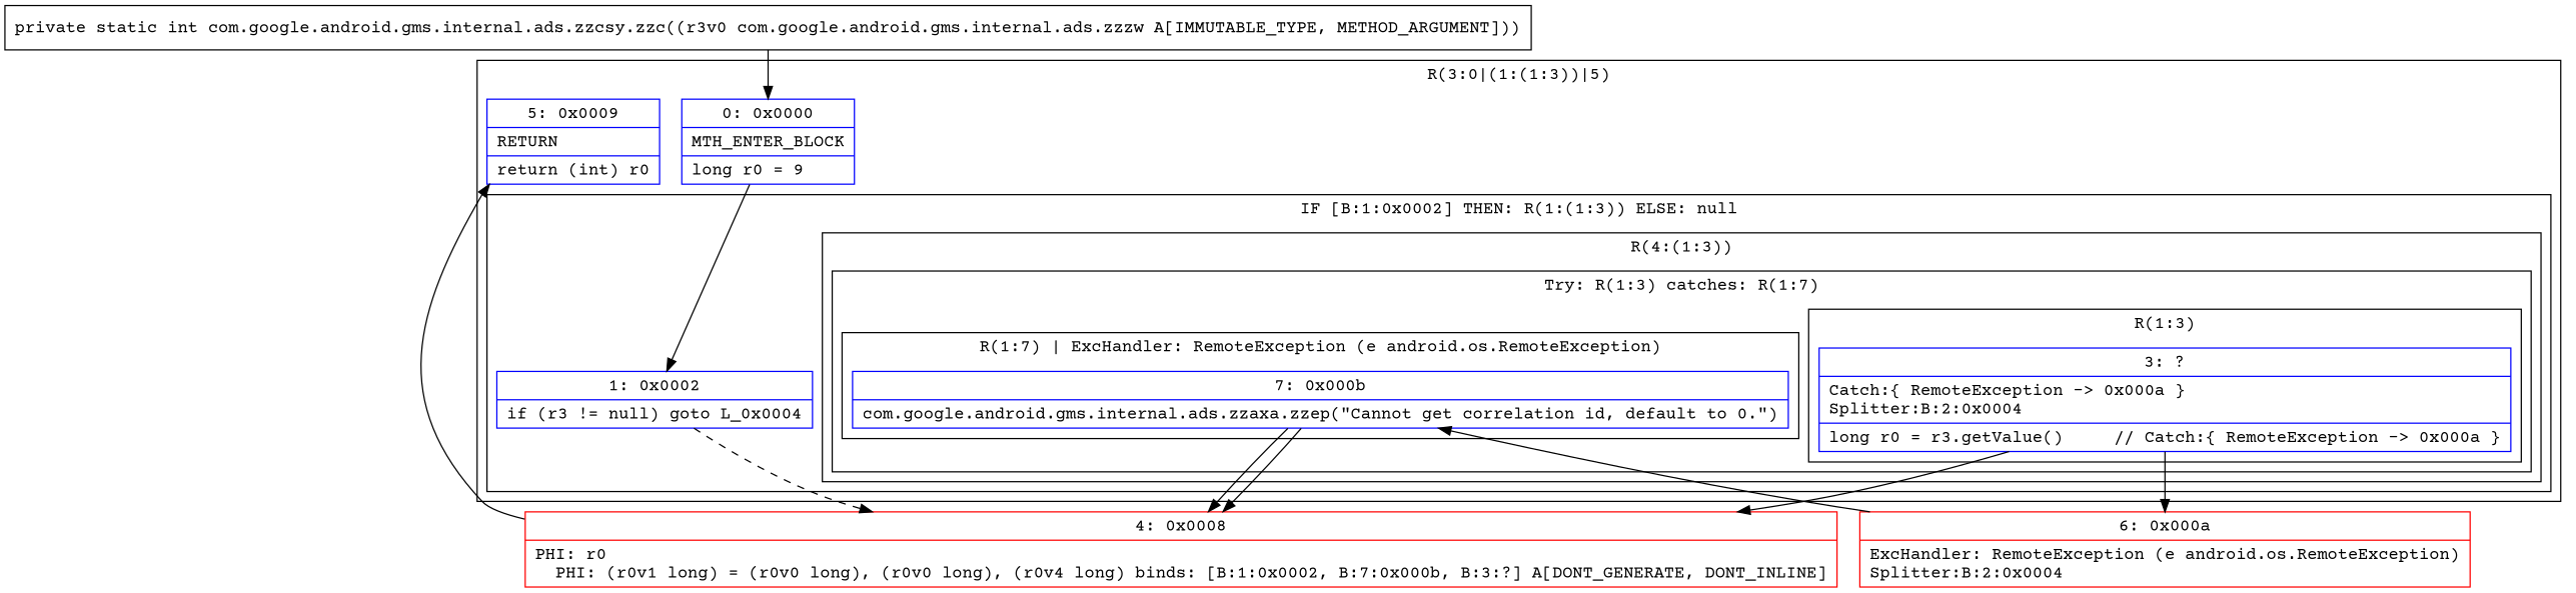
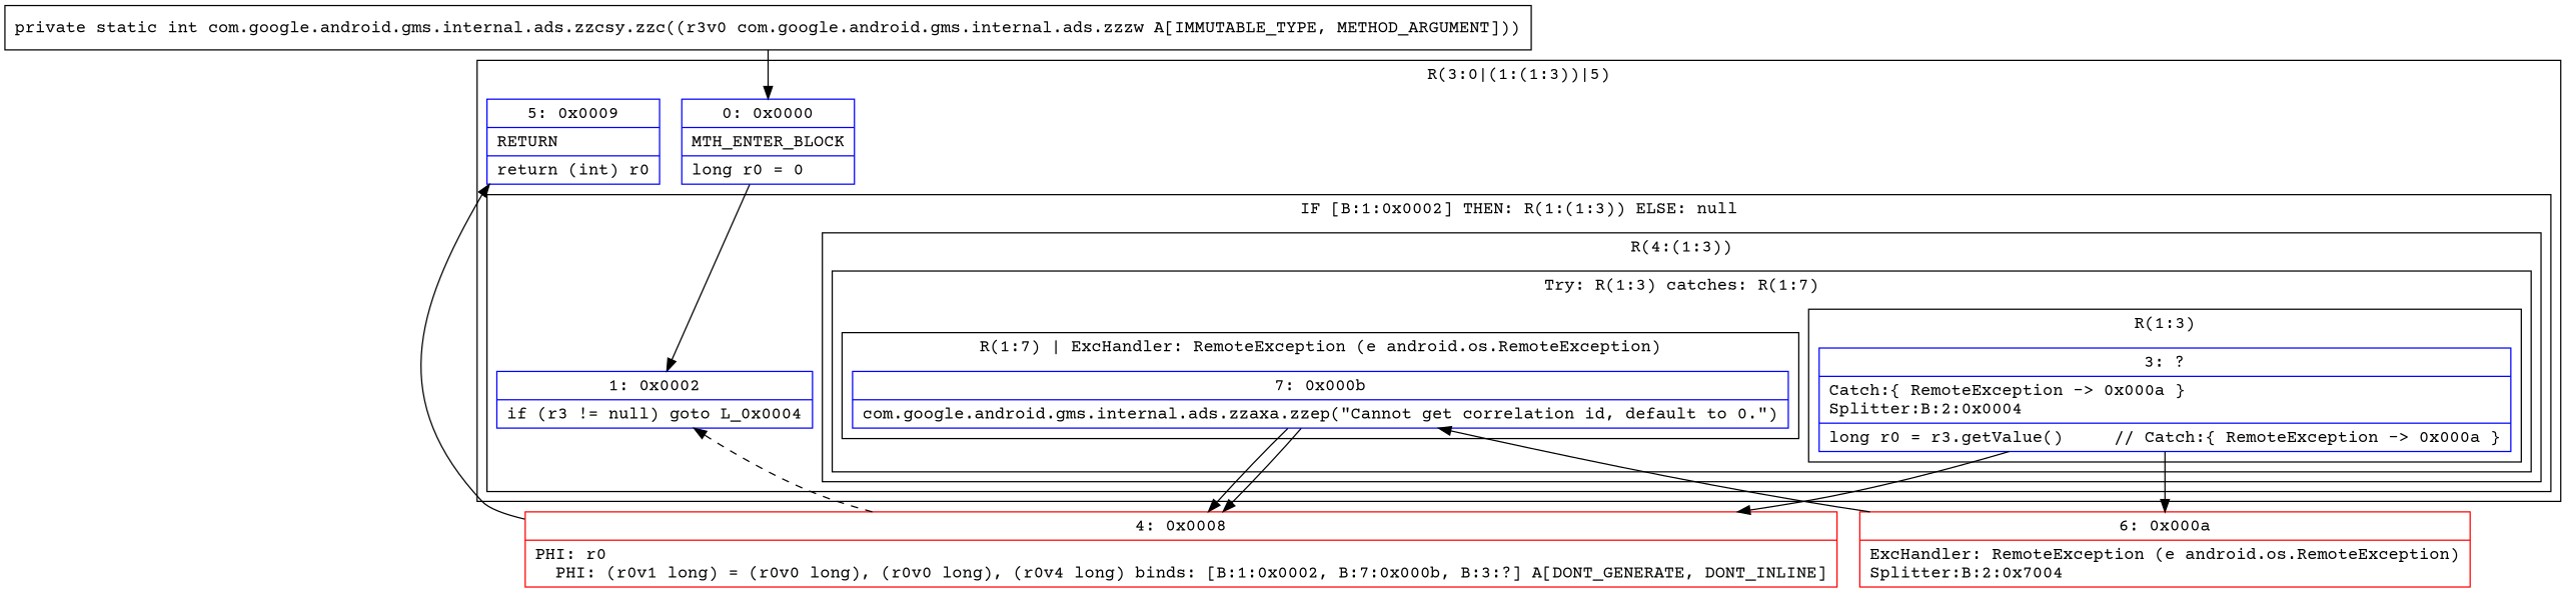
  digraph {
    fontname="Courier Prime"
    node [color=blue fontname="Courier Prime" shape=record]
    edge [fontname="Courier Prime"]
    n1 [label="{3\:\ ?|Catch:\{ RemoteException \-\> 0x000a \}\lSplitter:B:2:0x0004\l|long r0 = r3.getValue()     \/\/ Catch:\{ RemoteException \-\> 0x000a \}\l}"]
    n2 [label="{7\:\ 0x000b|com.google.android.gms.internal.ads.zzaxa.zzep(\"Cannot get correlation id, default to 0.\")\l}"]
    n3 [label="{1\:\ 0x0002|if (r3 != null) goto L_0x0004\l}"]
-   n4 [label="{0\:\ 0x0000|MTH_ENTER_BLOCK\l|long r0 = 9\l}"]
+   n4 [label="{0\:\ 0x0000|MTH_ENTER_BLOCK\l|long r0 = 0\l}"]
    n5 [label="{5\:\ 0x0009|RETURN\l|return (int) r0\l}"]
    n6 [color=red label="{4\:\ 0x0008|PHI: r0 \l  PHI: (r0v1 long) = (r0v0 long), (r0v0 long), (r0v4 long) binds: [B:1:0x0002, B:7:0x000b, B:3:?] A[DONT_GENERATE, DONT_INLINE]\l}"]
-   n7 [color=red label="{6\:\ 0x000a|ExcHandler: RemoteException (e android.os.RemoteException)\lSplitter:B:2:0x0004\l}"]
+   n7 [color=red label="{6\:\ 0x000a|ExcHandler: RemoteException (e android.os.RemoteException)\lSplitter:B:2:0x7004\l}"]
    n8 [label="{private static int com.google.android.gms.internal.ads.zzcsy.zzc((r3v0 com.google.android.gms.internal.ads.zzzw A[IMMUTABLE_TYPE, METHOD_ARGUMENT])) }" color=""]
    subgraph cluster_1 {
      label="R(3:0|(1:(1:3))|5)"
      n4
      n5
      subgraph cluster_2 {
        label="IF [B:1:0x0002] THEN: R(1:(1:3)) ELSE: null"
        n3
        subgraph cluster_3 {
          label="R(4:(1:3))"
          subgraph cluster_4 {
            label="Try: R(1:3) catches: R(1:7)"
            subgraph cluster_5 {
              label="R(1:3)"
              n1
            }
            subgraph cluster_6 {
              label="R(1:7) | ExcHandler: RemoteException (e android.os.RemoteException)\l"
              n2
            }
          }
        }
      }
    }
    subgraph cluster_7 {
      label="R(1:7) | ExcHandler: RemoteException (e android.os.RemoteException)\l"
    }
    n1 -> n6
    n1 -> n7
    n2 -> n6
    n2 -> n6
-   n3 -> n6 [style=dashed]
+   n6 -> n3 [style=dashed]
    n4 -> n3
    n6 -> n5
    n7 -> n2
    n8 -> n4
  }
